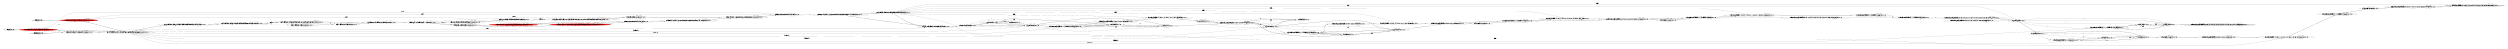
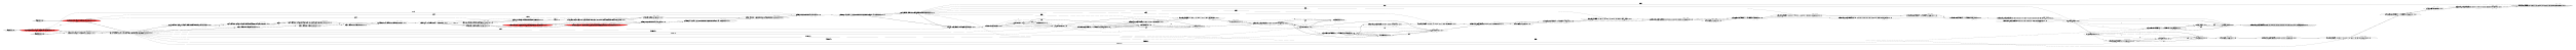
  digraph {
    fontname="DejaVu Sans"
    rankdir=LR
    node [fillcolor=white fontname="DejaVu Sans" shape=ellipse style=filled]
    edge [fontname="DejaVu Sans" style=bold]
    n1 [label="processor.checkAndClearProcessResult(\"0:X0+YY0\",\"0:X0+YY0\",\"1:X1+YY1\",\"1:X1+YY1\",\"2:X2+YY2\",\"3:X3+YY3\")@@@40@@@['0', '0', '1']"]
    n2 [label="driver.process(topic1,expectedKey,\"XX\" + expectedKey)@@@42@@@['0', '0', '1']"]
    n3 [label="processor.checkAndClearProcessResult(\"0:XX0+Y0\",\"0:XX0+YY0\",\"1:XX1+Y1\",\"1:XX1+YY1\",\"2:XX2+YY2\",\"3:XX3+YY3\")@@@44@@@['0', '0', '1']"]
    n4 [label="driver.flushState()@@@48@@@['1', '1', '0']"]
    n5 [label="driver.process(topic2,expectedKey,\"YY\" + expectedKey)@@@38@@@['1', '1', '1']"]
    n6 [label="checkJoinedValues(getter,kv(0,\"X0+YY0\"),kv(1,\"X1+YY1\"),kv(2,\"X2+YY2\"),kv(3,\"X3+YY3\"))@@@50@@@['1', '1', '0']"]
    n7 [label="driver.flushState()@@@68@@@['1', '1', '0']"]
    n8 [label="processor.checkAndClearProcessResult(\"0:XX0+null\",\"1:XX1+null\",\"2:XX2+YY2\",\"3:XX3+YY3\")@@@69@@@['1', '1', '0']"]
    n9 [fillcolor=lightgray label="checkJoinedValues(getter,kv(0,\"XX0+null\"),kv(1,\"XX1+null\"),kv(2,\"XX2+YY2\"),kv(3,\"XX3+YY3\"))@@@70@@@['1', '1', '0']"]
    n10 [label="joined.toStream().process(processor)@@@12@@@['1', '1', '0']"]
    n11 [fillcolor=red label="Collection<Set<String>> copartitionGroups = builder.copartitionGroups()@@@13@@@['1', '0', '0']"]
    n12 [fillcolor=red label="Collection<Set<String>> copartitionGroups = KTableKTableJoinTest.getCopartitionedGroups(builder)@@@13@@@['0', '1', '0']"]
    n13 [label="assertEquals(1,copartitionGroups.size())@@@14@@@['1', '1', '0']"]
    n14 [fillcolor=red label="final StreamsBuilder builder = new StreamsBuilder()@@@3@@@['0', '1', '0']"]
    n15 [label="final int(( expectedKeys = new int((((edu.fdu.CPPDG.tinypdg.pe.ExpressionInfo@b033a1@@@4@@@['1', '1', '1']"]
    n16 [label="assertEquals(1,copartitionGroups.size())@@@17@@@['1', '1', '1']"]
+   n17 [label="KStream<Integer,String> stream1@@@7@@@['0', '0', '1']"]
    n18 [label="int i = 0@@@27@@@['1', '1', '1']"]
    n19 [label="driver.process(topic2,expectedKeys(i(,\"Y\" + expectedKeys(i()@@@30@@@['1', '1', '1']"]
    n20 [label="driver.process(topic2,expectedKeys(i(,\"YYY\" + expectedKeys(i()@@@48@@@['0', '0', '1']"]
    n21 [label="driver.process(topic2,expectedKeys(i(,null)@@@60@@@['1', '1', '0']"]
    n22 [label="int i = 0@@@21@@@['1', '1', '1']"]
    n23 [label="driver.process(topic1,expectedKeys(i(,\"X\" + expectedKeys(i()@@@24@@@['1', '1', '1']"]
    n24 [label="KTable<Integer,String> table1 = builder.table(intSerde,stringSerde,topic1,storeName1)@@@7@@@['1', '1', '0']"]
    n25 [label="assertEquals(new HashSet<>(Arrays.asList(topic1,topic2)),copartitionGroups.iterator().next())@@@18@@@['1', '1', '1']"]
    n26 [label="KStream<Integer,String> stream2@@@8@@@['0', '0', '1']"]
    n27 [label="KStream<Integer,String> joined@@@9@@@['0', '0', '1']"]
    n28 [label="processor.checkAndClearProcessResult(\"0:X0+Y0\",\"1:X1+Y1\")@@@32@@@['1', '1', '1']"]
    n29 [label="driver.process(topic1,expectedKey,\"X\" + expectedKey)@@@34@@@['1', '1', '1']"]
    n30 [label="driver.flushState()@@@42@@@['1', '1', '0']"]
    n31 [label="processor.checkAndClearProcessResult(\"0:X0+Y0\",\"1:X1+Y1\",\"2:X2+null\",\"3:X3+null\")@@@36@@@['1', '1', '1']"]
    n32 [label="checkJoinedValues(getter,kv(0,\"X0+Y0\"),kv(1,\"X1+Y1\"),kv(2,\"X2+null\"),kv(3,\"X3+null\"))@@@44@@@['1', '1', '0']"]
    n33 [label="processor.checkAndClearProcessResult(\"0:X0+null\",\"1:X1+null\")@@@26@@@['1', '1', '1']"]
    n34 [label="i++@@@32@@@['1', '1', '0']"]
    n35 [label="i++@@@29@@@['1', '1', '1']"]
    n36 [label="i < 2@@@28@@@['0', '0', '1']" shape=diamond]
    n37 [label="processor.checkAndClearProcessResult(\"0:X0+Y0\",\"1:X1+Y1\")@@@37@@@['1', '1', '0']"]
    n38 [label="checkJoinedValues(getter,kv(0,\"X0+Y0\"),kv(1,\"X1+Y1\"),kv(2,null),kv(3,null))@@@38@@@['1', '1', '0']"]
    n39 [label="i++@@@47@@@['0', '0', '1']"]
    n40 [label="i < 2@@@46@@@['0', '0', '1']" shape=diamond]
    n41 [label="assertEquals(new HashSet<>(Arrays.asList(topic1,topic2)),copartitionGroups.iterator().next())@@@15@@@['1', '1', '0']"]
    n42 [label="checkJoinedValues(getter,kv(0,\"X0+null\"),kv(1,\"X1+null\"),kv(2,null),kv(3,null))@@@29@@@['1', '1', '0']"]
    n43 [label="int i = 0@@@30@@@['1', '1', '0']"]
    n44 [label="int i = 0@@@57@@@['1', '1', '0']"]
    n45 [label="i++@@@59@@@['1', '1', '0']"]
    n46 [label="i < 2@@@58@@@['1', '1', '0']" shape=diamond]
    n47 [label="driver.flushState()@@@62@@@['1', '1', '0']"]
    n48 [label="MockProcessorSupplier<Integer,String> processor@@@10@@@['1', '1', '1']"]
    n49 [fillcolor=lightgray label="processor.checkAndClearProcessResult(\"0:X0+YYY0\",\"0:X0+YYY0\",\"0:XX0+YYY0\",\"1:X1+YYY1\",\"1:X1+YYY1\",\"1:XX1+YYY1\")@@@50@@@['0', '0', '1']"]
    n50 [label="driver = new KStreamTestDriver(builder,stateDir)@@@19@@@['1', '1', '1']"]
    n51 [label="driver.setTime(0L)@@@20@@@['1', '1', '1']"]
    n52 [label="i < 2@@@22@@@['1', '1', '0']" shape=diamond]
    n53 [label="i++@@@23@@@['1', '1', '0']"]
    n54 [fillcolor=red label="final KStreamBuilder builder = new KStreamBuilder()@@@3@@@['1', '0', '0']"]
    n55 [label="KStreamBuilder builder = new KStreamBuilder()@@@3@@@['0', '0', '1']"]
    n56 [label="Collection<Set<String>> copartitionGroups = builder.copartitionGroups()@@@16@@@['1', '1', '1']"]
    n57 [label="driver.process(topic1,expectedKey,\"X\" + expectedKey)@@@52@@@['1', '1', '0']"]
    n58 [label="processor = new MockProcessorSupplier<>()@@@11@@@['1', '1', '1']"]
    n59 [label="stream1 = builder.stream(intSerde,stringSerde,topic1)@@@12@@@['0', '0', '1']"]
    n60 [label="joined.process(processor)@@@15@@@['0', '0', '1']"]
    n61 [label="stream2 = builder.stream(intSerde,stringSerde,topic2)@@@13@@@['0', '0', '1']"]
    n62 [label="i++@@@23@@@['1', '1', '1']"]
    n63 [label="i < 2@@@22@@@['0', '0', '1']" shape=diamond]
    n64 [label="joined = stream1.outerJoin(stream2,MockValueJoiner.TOSTRING_JOINER,JoinWindows.of(100),intSerde,stringSerde,stringSerde)@@@14@@@['0', '0', '1']"]
    n65 [label="processor.checkAndClearProcessResult(\"0:X0+null\",\"1:X1+null\")@@@28@@@['1', '1', '0']"]
    n66 [label="int i = 0@@@45@@@['1', '1', '1']"]
    n67 [label="KTable<Integer,String> table2 = builder.table(intSerde,stringSerde,topic2,storeName2)@@@8@@@['1', '1', '0']"]
    n68 [label="KTable<Integer,String> joined = table1.leftJoin(table2,MockValueJoiner.TOSTRING_JOINER)@@@9@@@['1', '1', '0']"]
    n69 [label="driver.process(topic1,expectedKey,\"XX\" + expectedKey)@@@66@@@['1', '1', '0']"]
    n70 [fillcolor=lightgray label="testJoin['0', '1', '0']" shape=diamond]
    n71 [label="KTableValueGetter<Integer,String> getter = getterSupplier.get()@@@19@@@['1', '1', '0']"]
    n72 [label="checkJoinedValues(getter,kv(0,\"X0+null\"),kv(1,\"X1+null\"),kv(2,\"X2+YY2\"),kv(3,\"X3+YY3\"))@@@64@@@['1', '1', '0']"]
    n73 [label="processor.checkAndClearProcessResult(\"0:X0+YY0\",\"1:X1+YY1\",\"2:X2+YY2\",\"3:X3+YY3\")@@@55@@@['1', '1', '0']"]
    n74 [label="processor.checkAndClearProcessResult(\"0:X0+null\",\"1:X1+null\")@@@63@@@['1', '1', '0']"]
    n75 [fillcolor=lightgray label="testJoin['1', '0', '0']" shape=diamond]
    n76 [fillcolor=lightgray label="testOuterJoin['0', '0', '1']" shape=diamond]
    n1 -> n2
    n2 -> n3
    n3 -> n66
    n4 -> n5
    n5 -> n1
    n5 -> n6
    n6 -> n57
    n7 -> n8
    n8 -> n9
    n10 -> n11
    n10 -> n12
    n11 -> n12 [label=0 style=dashed]
    n11 -> n13
    n12 -> n13
    n13 -> n41
    n14 -> n12 [label=builder style=solid]
    n14 -> n15
    n14 -> n16 [label=builder style=solid]
+   n15 -> n17
    n15 -> n18 [label=expectedKeys style=solid]
    n15 -> n19 [label=expectedKeys style=solid]
    n15 -> n20 [label=expectedKeys style=solid]
    n15 -> n21 [label=expectedKeys style=solid]
    n15 -> n22 [label=expectedKeys style=solid]
    n15 -> n23 [label=expectedKeys style=solid]
    n15 -> n24
    n16 -> n25
+   n17 -> n26
    n18 -> n19 [label=i style=solid]
    n18 -> n34
    n18 -> n35 [label=i style=solid]
    n18 -> n36
    n18 -> n36 [label=i style=solid]
    n19 -> n35
    n19 -> n37
    n20 -> n39
    n21 -> n20 [label=0 style=dashed]
    n21 -> n45
    n22 -> n23 [label=i style=solid]
    n22 -> n62 [label=i style=solid]
    n22 -> n63 [label=i style=solid]
    n22 -> n63
    n23 -> n62
    n23 -> n65
+   n24 -> n17 [label=0 style=dashed]
    n24 -> n67
    n25 -> n50
    n25 -> n71
    n26 -> n27
    n27 -> n48
    n28 -> n29
    n28 -> n30
    n29 -> n31
    n29 -> n32
    n30 -> n29
    n31 -> n4
    n31 -> n5
    n32 -> n31
    n33 -> n18 [label=true style=dotted]
    n33 -> n18
    n33 -> n34 [label=true style=dotted]
    n33 -> n35
    n34 -> n33 [label=i style=solid]
    n34 -> n33
    n35 -> n19 [label=i style=solid]
    n35 -> n19
    n35 -> n36 [label=i style=solid]
    n35 -> n36
    n36 -> n19 [label=true style=dotted]
    n36 -> n19
    n36 -> n28
    n36 -> n35 [label=true style=dotted]
    n37 -> n38
    n38 -> n28
    n39 -> n20 [label=i style=solid]
    n39 -> n40
    n39 -> n40 [label=i style=solid]
    n40 -> n20 [label=true style=dotted]
    n40 -> n20
    n40 -> n39 [label=true style=dotted]
    n40 -> n49
    n41 -> n56
    n42 -> n43
    n43 -> n18 [label=i style=solid]
    n43 -> n33
    n43 -> n33 [label=i style=solid]
    n43 -> n34 [label=0 style=solid]
    n44 -> n21 [label=i style=solid]
    n44 -> n45 [label=i style=solid]
    n44 -> n46
    n44 -> n46 [label=i style=solid]
    n45 -> n21 [label=i style=solid]
    n45 -> n46
    n45 -> n46 [label=i style=solid]
    n46 -> n21
    n46 -> n21 [label=true style=dotted]
    n46 -> n45 [label=true style=dotted]
    n46 -> n47
    n47 -> n74
    n48 -> n58
    n50 -> n51
    n51 -> n22
    n51 -> n22 [label=i style=solid]
    n51 -> n52
    n51 -> n52 [label=i style=solid]
    n51 -> n53 [label=i style=solid]
    n52 -> n22 [label=true style=dotted]
    n52 -> n22
    n52 -> n53 [label=true style=dotted]
    n52 -> n62
    n53 -> n22 [label=i style=solid]
    n53 -> n52 [label=i style=solid]
    n53 -> n52
    n54 -> n14 [label=0 style=dashed]
    n54 -> n15
    n54 -> n16 [label=builder style=solid]
    n54 -> n55 [label=0 style=dashed]
    n55 -> n15
    n55 -> n50 [label=builder style=solid]
    n56 -> n16
    n57 -> n2 [label=0 style=dashed]
    n58 -> n10 [label=processor style=solid]
    n58 -> n10
    n58 -> n59
    n58 -> n60 [label=processor style=solid]
    n59 -> n61
    n60 -> n56
    n61 -> n64 [label=stream2 style=solid]
    n61 -> n64
    n62 -> n23 [label=i style=solid]
    n62 -> n23
    n62 -> n63
    n62 -> n63 [label=i style=solid]
    n63 -> n23
    n63 -> n23 [label=true style=dotted]
    n63 -> n33
    n63 -> n62 [label=true style=dotted]
    n64 -> n60
    n65 -> n42
    n66 -> n20 [label=i style=solid]
    n66 -> n39 [label=i style=solid]
    n66 -> n40 [label=i style=solid]
    n66 -> n40
    n66 -> n44
    n67 -> n26 [label=0 style=dashed]
    n67 -> n68 [label=table2 style=solid]
    n67 -> n68
    n68 -> n27 [label=0 style=dashed]
    n68 -> n48
    n69 -> n7
    n70 -> n14
    n71 -> n6 [label=getter style=solid]
    n71 -> n9 [label=getter style=solid]
    n71 -> n32 [label=getter style=solid]
    n71 -> n38 [label=getter style=solid]
    n71 -> n42 [label=getter style=solid]
    n71 -> n50
    n71 -> n66 [label=getter style=solid]
    n71 -> n72 [label=getter style=solid]
    n72 -> n69
    n73 -> n66
    n74 -> n72
    n75 -> n54
    n76 -> n55
  }
